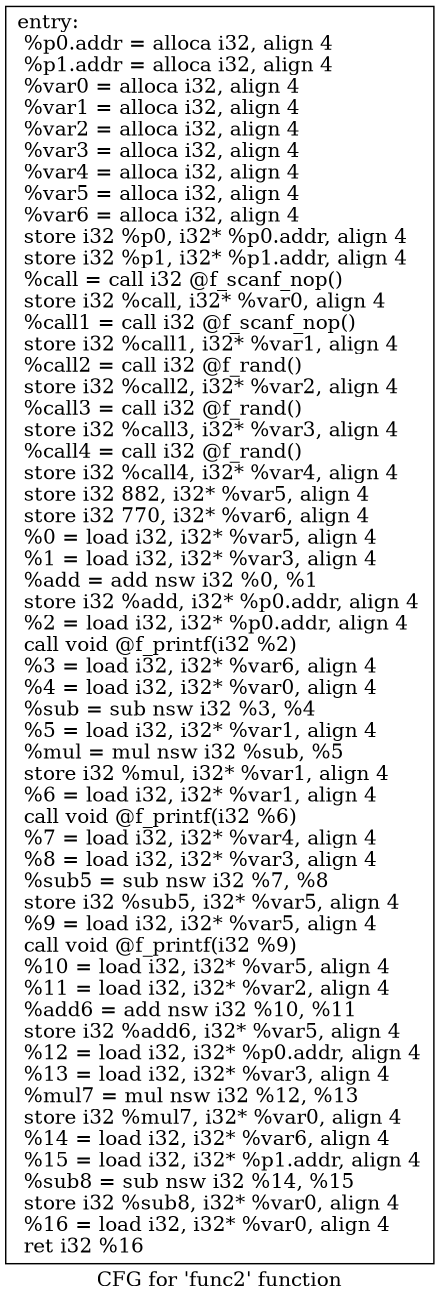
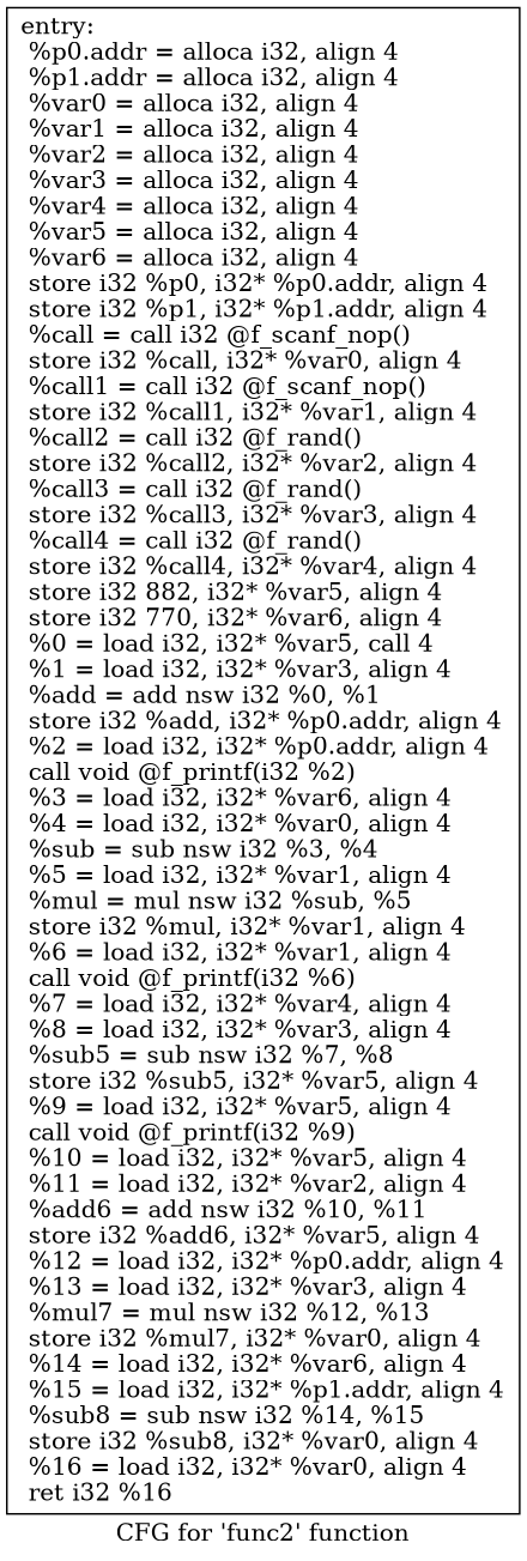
  digraph {
    label="CFG for 'func2' function"
    rankdir=LR
-   n1 [label="{entry:\l  %p0.addr = alloca i32, align 4\l  %p1.addr = alloca i32, align 4\l  %var0 = alloca i32, align 4\l  %var1 = alloca i32, align 4\l  %var2 = alloca i32, align 4\l  %var3 = alloca i32, align 4\l  %var4 = alloca i32, align 4\l  %var5 = alloca i32, align 4\l  %var6 = alloca i32, align 4\l  store i32 %p0, i32* %p0.addr, align 4\l  store i32 %p1, i32* %p1.addr, align 4\l  %call = call i32 @f_scanf_nop()\l  store i32 %call, i32* %var0, align 4\l  %call1 = call i32 @f_scanf_nop()\l  store i32 %call1, i32* %var1, align 4\l  %call2 = call i32 @f_rand()\l  store i32 %call2, i32* %var2, align 4\l  %call3 = call i32 @f_rand()\l  store i32 %call3, i32* %var3, align 4\l  %call4 = call i32 @f_rand()\l  store i32 %call4, i32* %var4, align 4\l  store i32 882, i32* %var5, align 4\l  store i32 770, i32* %var6, align 4\l  %0 = load i32, i32* %var5, align 4\l  %1 = load i32, i32* %var3, align 4\l  %add = add nsw i32 %0, %1\l  store i32 %add, i32* %p0.addr, align 4\l  %2 = load i32, i32* %p0.addr, align 4\l  call void @f_printf(i32 %2)\l  %3 = load i32, i32* %var6, align 4\l  %4 = load i32, i32* %var0, align 4\l  %sub = sub nsw i32 %3, %4\l  %5 = load i32, i32* %var1, align 4\l  %mul = mul nsw i32 %sub, %5\l  store i32 %mul, i32* %var1, align 4\l  %6 = load i32, i32* %var1, align 4\l  call void @f_printf(i32 %6)\l  %7 = load i32, i32* %var4, align 4\l  %8 = load i32, i32* %var3, align 4\l  %sub5 = sub nsw i32 %7, %8\l  store i32 %sub5, i32* %var5, align 4\l  %9 = load i32, i32* %var5, align 4\l  call void @f_printf(i32 %9)\l  %10 = load i32, i32* %var5, align 4\l  %11 = load i32, i32* %var2, align 4\l  %add6 = add nsw i32 %10, %11\l  store i32 %add6, i32* %var5, align 4\l  %12 = load i32, i32* %p0.addr, align 4\l  %13 = load i32, i32* %var3, align 4\l  %mul7 = mul nsw i32 %12, %13\l  store i32 %mul7, i32* %var0, align 4\l  %14 = load i32, i32* %var6, align 4\l  %15 = load i32, i32* %p1.addr, align 4\l  %sub8 = sub nsw i32 %14, %15\l  store i32 %sub8, i32* %var0, align 4\l  %16 = load i32, i32* %var0, align 4\l  ret i32 %16\l}" shape=record]
+   n1 [label="{entry:\l  %p0.addr = alloca i32, align 4\l  %p1.addr = alloca i32, align 4\l  %var0 = alloca i32, align 4\l  %var1 = alloca i32, align 4\l  %var2 = alloca i32, align 4\l  %var3 = alloca i32, align 4\l  %var4 = alloca i32, align 4\l  %var5 = alloca i32, align 4\l  %var6 = alloca i32, align 4\l  store i32 %p0, i32* %p0.addr, align 4\l  store i32 %p1, i32* %p1.addr, align 4\l  %call = call i32 @f_scanf_nop()\l  store i32 %call, i32* %var0, align 4\l  %call1 = call i32 @f_scanf_nop()\l  store i32 %call1, i32* %var1, align 4\l  %call2 = call i32 @f_rand()\l  store i32 %call2, i32* %var2, align 4\l  %call3 = call i32 @f_rand()\l  store i32 %call3, i32* %var3, align 4\l  %call4 = call i32 @f_rand()\l  store i32 %call4, i32* %var4, align 4\l  store i32 882, i32* %var5, align 4\l  store i32 770, i32* %var6, align 4\l  %0 = load i32, i32* %var5, call 4\l  %1 = load i32, i32* %var3, align 4\l  %add = add nsw i32 %0, %1\l  store i32 %add, i32* %p0.addr, align 4\l  %2 = load i32, i32* %p0.addr, align 4\l  call void @f_printf(i32 %2)\l  %3 = load i32, i32* %var6, align 4\l  %4 = load i32, i32* %var0, align 4\l  %sub = sub nsw i32 %3, %4\l  %5 = load i32, i32* %var1, align 4\l  %mul = mul nsw i32 %sub, %5\l  store i32 %mul, i32* %var1, align 4\l  %6 = load i32, i32* %var1, align 4\l  call void @f_printf(i32 %6)\l  %7 = load i32, i32* %var4, align 4\l  %8 = load i32, i32* %var3, align 4\l  %sub5 = sub nsw i32 %7, %8\l  store i32 %sub5, i32* %var5, align 4\l  %9 = load i32, i32* %var5, align 4\l  call void @f_printf(i32 %9)\l  %10 = load i32, i32* %var5, align 4\l  %11 = load i32, i32* %var2, align 4\l  %add6 = add nsw i32 %10, %11\l  store i32 %add6, i32* %var5, align 4\l  %12 = load i32, i32* %p0.addr, align 4\l  %13 = load i32, i32* %var3, align 4\l  %mul7 = mul nsw i32 %12, %13\l  store i32 %mul7, i32* %var0, align 4\l  %14 = load i32, i32* %var6, align 4\l  %15 = load i32, i32* %p1.addr, align 4\l  %sub8 = sub nsw i32 %14, %15\l  store i32 %sub8, i32* %var0, align 4\l  %16 = load i32, i32* %var0, align 4\l  ret i32 %16\l}" shape=record]
  }
